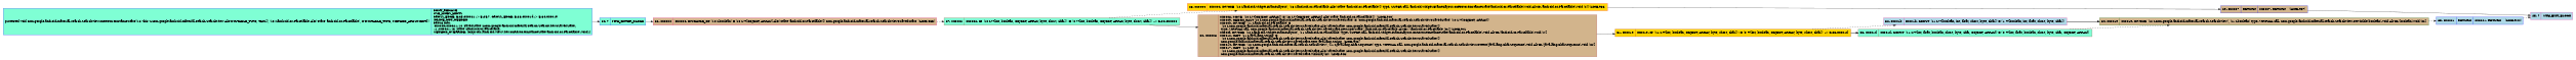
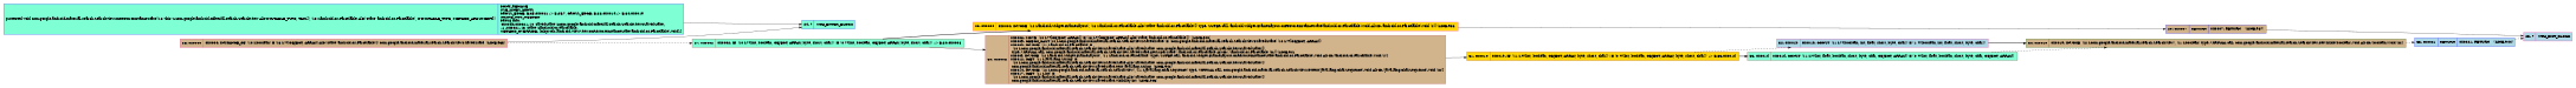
  digraph {
    rankdir=LR
    node [color=blue fillcolor=aquamarine shape=record style=filled]
    edge [style=solid]
    n1 [label="{24\:\ ?|MTH_ENTER_BLOCK\l}"]
    n2 [color=deeppink fillcolor=tan label="{26\:\ 0x0000|0x0000: INSTANCE_OF  (r0 I:boolean) = (r3 I:??[OBJECT, ARRAY] A[D('state' android.os.Parcelable)]) com.google.android.material.search.SearchView$SavedState  (LINE:935)\l}"]
    n3 [color=brown label="{27\:\ 0x0002|0x0002: IF  (r0 I:??[int, boolean, OBJECT, ARRAY, byte, short, char]) != (0 ??[int, boolean, OBJECT, ARRAY, byte, short, char])  \-\> B:30:0x0008 \l}"]
    n4 [color=deeppink fillcolor=gold label="{28\:\ 0x0004|0x0004: INVOKE  (r2 I:android.widget.FrameLayout), (r3 I:android.os.Parcelable A[D('state' android.os.Parcelable)]) type: SUPER call: android.widget.FrameLayout.onRestoreInstanceState(android.os.Parcelable):void A[MD:(android.os.Parcelable):void (s)] (LINE:936)\l}"]
    n5 [color=brown fillcolor=tan label="{30\:\ 0x0008|0x0008: MOVE  (r0 I:??[OBJECT, ARRAY]) = (r3 I:??[OBJECT, ARRAY] A[D('state' android.os.Parcelable)])  (LINE:940)\l0x0009: CHECK_CAST (r0 I:com.google.android.material.search.SearchView$SavedState) = (com.google.android.material.search.SearchView$SavedState) (r0 I:??[OBJECT, ARRAY]) \l0x000b: INVOKE  (r1 I:android.os.Parcelable) = \l  (r0 I:com.google.android.material.search.SearchView$SavedState A[D('savedState' com.google.android.material.search.SearchView$SavedState)])\l type: VIRTUAL call: com.google.android.material.search.SearchView.SavedState.getSuperState():android.os.Parcelable A[MD:():android.os.Parcelable (m)] (LINE:941)\l0x000f: INVOKE  (r2 I:android.widget.FrameLayout), (r1 I:android.os.Parcelable) type: SUPER call: android.widget.FrameLayout.onRestoreInstanceState(android.os.Parcelable):void A[MD:(android.os.Parcelable):void (s)]\l0x0012: IGET  (r1 I:java.lang.String) = \l  (r0 I:com.google.android.material.search.SearchView$SavedState A[D('savedState' com.google.android.material.search.SearchView$SavedState)])\l com.google.android.material.search.SearchView.SavedState.text java.lang.String  (LINE:942)\l0x0014: INVOKE  (r2 I:com.google.android.material.search.SearchView), (r1 I:java.lang.CharSequence) type: VIRTUAL call: com.google.android.material.search.SearchView.setText(java.lang.CharSequence):void A[MD:(java.lang.CharSequence):void (m)]\l0x0017: IGET  (r1 I:int) = \l  (r0 I:com.google.android.material.search.SearchView$SavedState A[D('savedState' com.google.android.material.search.SearchView$SavedState)])\l com.google.android.material.search.SearchView.SavedState.visibility int  (LINE:943)\l}"]
    n6 [fillcolor=tan label="{29\:\ 0x0007|RETURN\l|0x0007: RETURN    (LINE:937)\l}"]
    n7 [color=brown fillcolor=gold label="{31\:\ 0x0019|0x0019: IF  (r1 I:??[int, boolean, OBJECT, ARRAY, byte, short, char]) != (0 ??[int, boolean, OBJECT, ARRAY, byte, short, char])  \-\> B:33:0x001d \l}"]
    n8 [color=deeppink fillcolor=lightblue label="{25\:\ ?|MTH_EXIT_BLOCK\l}"]
    n9 [color=deeppink fillcolor=lightblue label="{32\:\ 0x001b|0x001b: CONST  (r1 I:??[boolean, int, float, short, byte, char]) = (1 ??[boolean, int, float, short, byte, char]) \l}"]
    n10 [color=brown label="{33\:\ 0x001d|0x001d: CONST  (r1 I:??[int, float, boolean, short, byte, char, OBJECT, ARRAY]) = (0 ??[int, float, boolean, short, byte, char, OBJECT, ARRAY]) \l}"]
    n11 [color=darkgreen fillcolor=tan label="{34\:\ 0x001e|0x001e: INVOKE  (r2 I:com.google.android.material.search.SearchView), (r1 I:boolean) type: VIRTUAL call: com.google.android.material.search.SearchView.setVisible(boolean):void A[MD:(boolean):void (m)]\l}"]
    n12 [fillcolor=lightblue label="{35\:\ 0x0021|RETURN\l|0x0021: RETURN    (LINE:944)\l}"]
    n13 [label="{protected void com.google.android.material.search.SearchView.onRestoreInstanceState((r2 'this' I:com.google.android.material.search.SearchView A[IMMUTABLE_TYPE, THIS]), (r3 I:android.os.Parcelable A[D('state' android.os.Parcelable), IMMUTABLE_TYPE, METHOD_ARGUMENT]))  | DONT_RENAME\lUSE_LINES_HINTS\lCROSS_EDGE: B:35:0x0021 \-\> B:25:?, CROSS_EDGE: B:33:0x001d \-\> B:34:0x001e\lINLINE_NOT_NEEDED\lDebug Info:\l  0x000b\-0x0021: r0 'savedState' Lcom\/google\/android\/material\/search\/SearchView$SavedState;\l  \-1 \-0x0021: r3 'state' Landroid\/os\/Parcelable;\lMETHOD_OVERRIDE: [ClspMth\{android.view.View.onRestoreInstanceState(android.os.Parcelable):void\}]\l}"]
-   n1 -> n2
+   n2 -> n1
    n2 -> n3 [style=dashed]
-   n3 -> n4 [style=dashed]
+   n3 -> n4 [style=bold]
    n3 -> n5
    n4 -> n6
    n5 -> n7
    n6 -> n8
    n7 -> n9 [style=dashed]
    n7 -> n10 [style=bold]
    n9 -> n11 [style=bold]
    n10 -> n11 [style=dashed]
    n11 -> n12 [style=dashed]
    n12 -> n8 [style=dashed]
    n13 -> n1
  }
